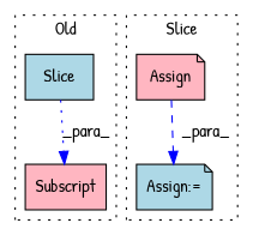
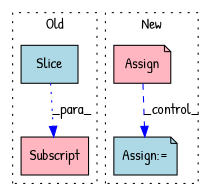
  digraph {
    fontname="Patrick Hand"
    node [fillcolor=lightblue fontname="Patrick Hand" shape=box style=filled]
    edge [color=blue fontname="Patrick Hand"]
    n1 [a=80 l=16 label=Slice s=1046]
    n2 [a=63 fillcolor=lightpink l="124,0" label=Subscript s="939,0"]
    n3 [a=107 fillcolor=lightpink l="4,10" label=Assign s="1510,1531" shape=note]
    n4 [a=68 l=3 label="Assign:=" s=1542 shape=note]
    subgraph cluster_1 {
      label=Old
      style=dotted
      n1
      n2
    }
    subgraph cluster_2 {
-     label=Slice
+     label=New
      style=dotted
      n3
      n4
    }
    n1 -> n2 [label=_para_ style=dotted]
-   n3 -> n4 [label=_para_ style=dashed]
+   n3 -> n4 [label=_control_ style=dashed]
  }
